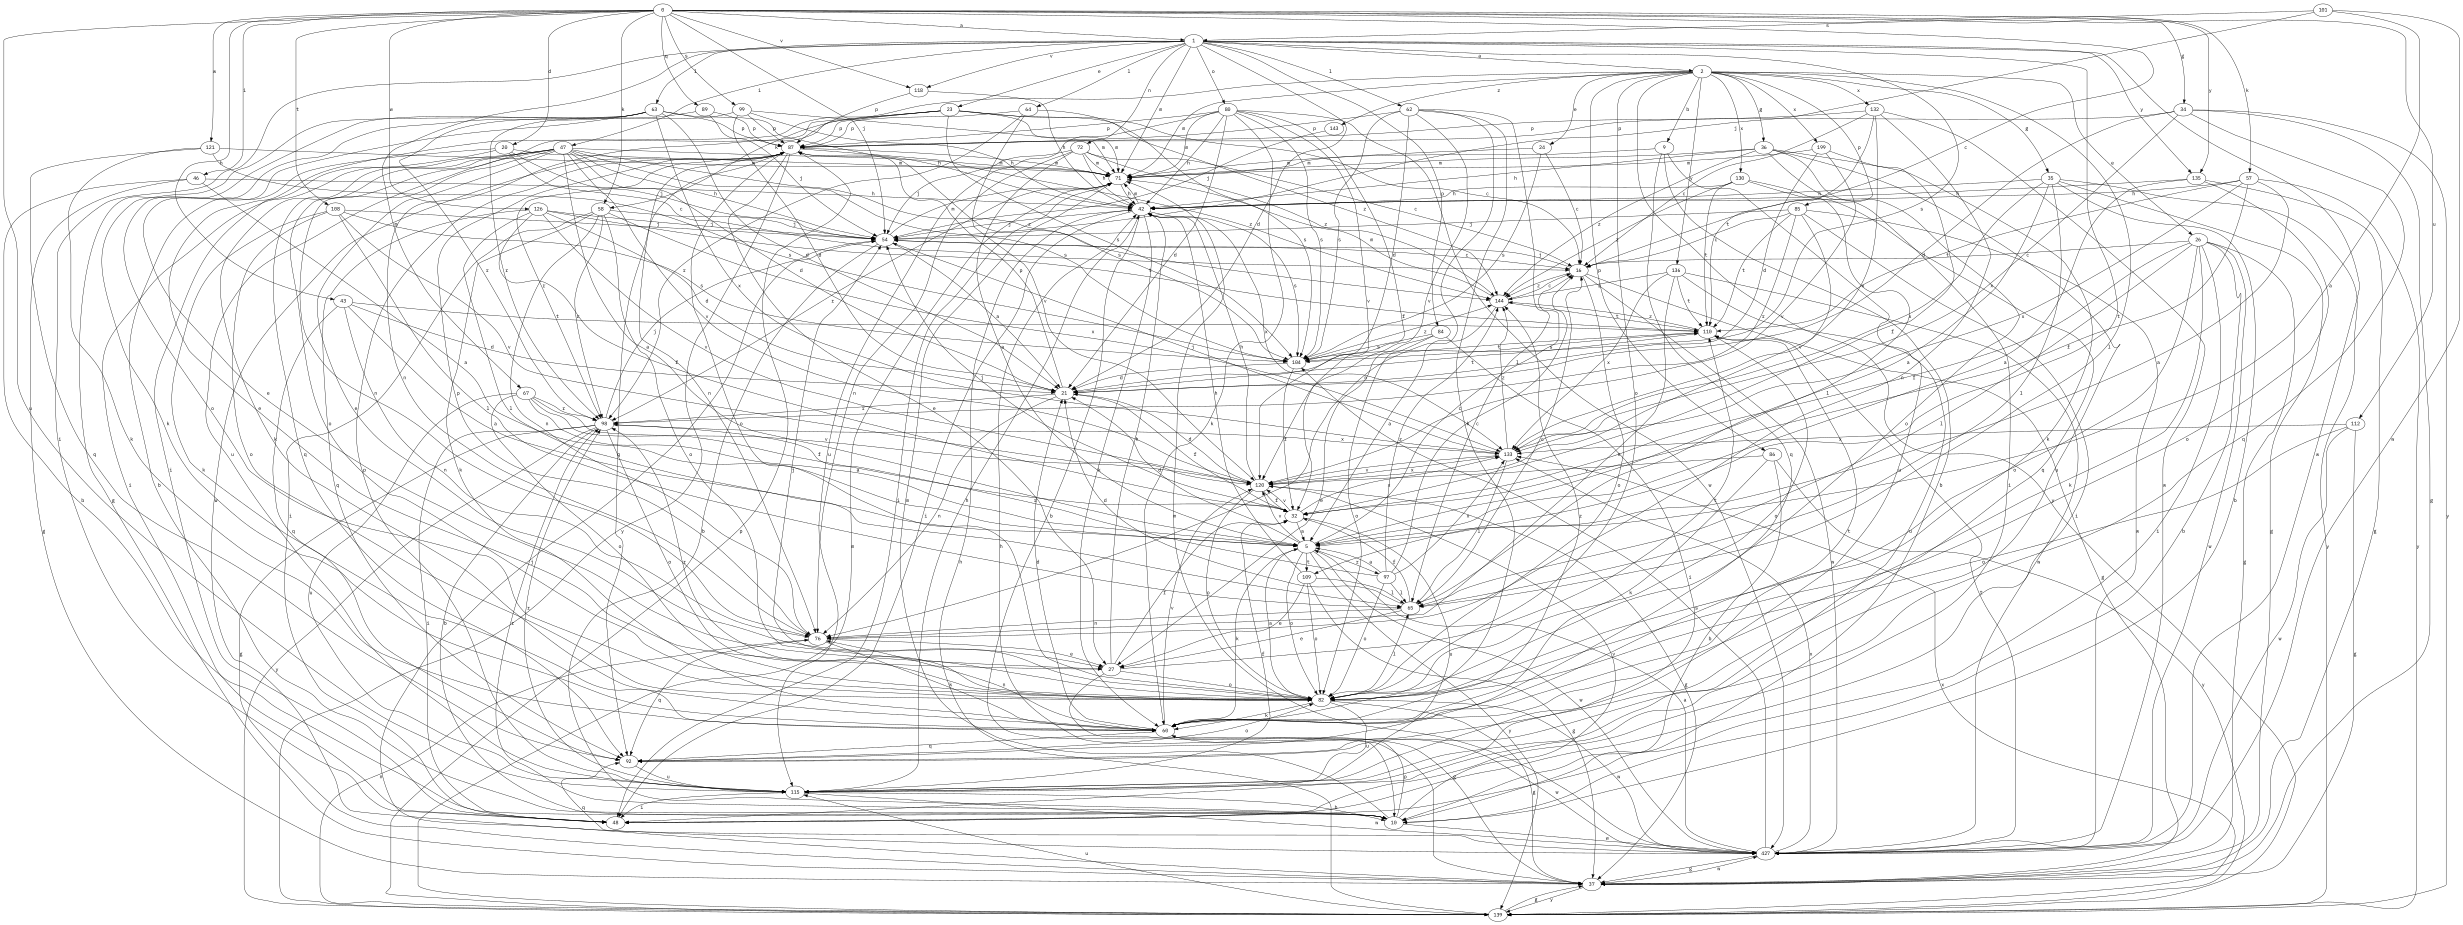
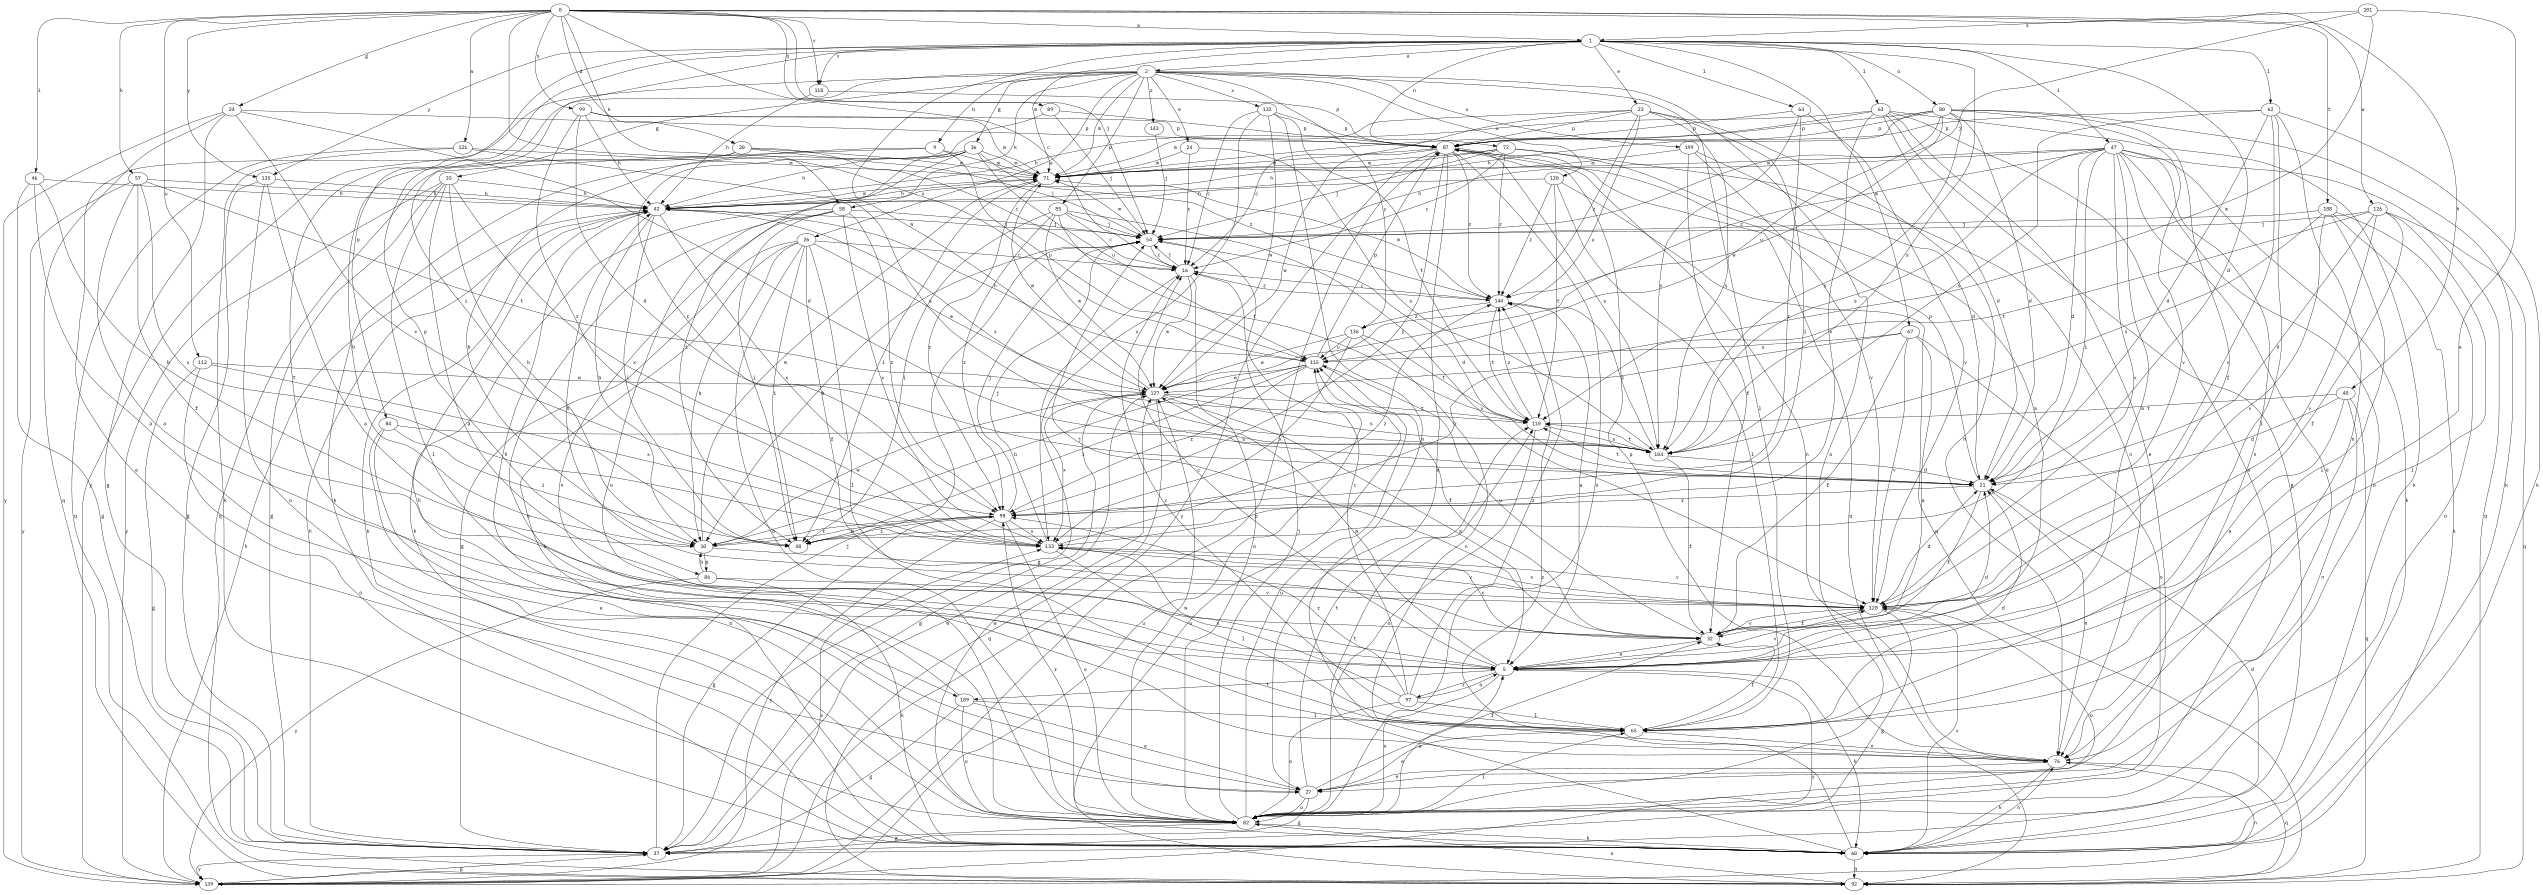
  strict digraph {
    fontname="IBM Plex Mono"
    node [fontname="IBM Plex Mono"]
    edge [fontname="IBM Plex Mono"]
    0
    1
    16
    20
    34
-   40 [label=43]
+   40
    46
    54
    57
    58
    89
    99
    108
    112
    115
    118
    121
    126
    135
    2
    21
    23
    47
    48
    62
    63
    64
    67
    71
    72
    80
    84
    104
    109
-   127 [label=427]
+   127
    82
    37
    144
    10
    27
    139
    92
    87
    133
    5
    76
    110
    42
    32
    60
    98
    65
    120
    9
    24
    26
    35
    36
    85
    86
    n61 [label=199]
    130
    132
    136
    143
    101
    97
    0 -> 1 [label=a]
    0 -> 16 [label=c]
    0 -> 20 [label=d]
    0 -> 34 [label=g]
    0 -> 40 [label=h]
    0 -> 46 [label=i]
    0 -> 54 [label=j]
    0 -> 57 [label=k]
    0 -> 58 [label=k]
    0 -> 89 [label=q]
    0 -> 99 [label=s]
    0 -> 108 [label=t]
    0 -> 112 [label=u]
    0 -> 115 [label=u]
    0 -> 118 [label=v]
    0 -> 121 [label=w]
    0 -> 126 [label=w]
    0 -> 135 [label=y]
    1 -> 118 [label=v]
    1 -> 135 [label=y]
    1 -> 2 [label=a]
    1 -> 21 [label=d]
    1 -> 23 [label=e]
    1 -> 47 [label=i]
    1 -> 48 [label=i]
    1 -> 62 [label=l]
    1 -> 63 [label=l]
    1 -> 64 [label=l]
    1 -> 67 [label=m]
    1 -> 71 [label=m]
    1 -> 72 [label=n]
    1 -> 80 [label=o]
    1 -> 84 [label=p]
    1 -> 104 [label=s]
    1 -> 109 [label=t]
    1 -> 127 [label=w]
    16 -> 54 [label=j]
    16 -> 127 [label=w]
    16 -> 82 [label=o]
    16 -> 37 [label=g]
    16 -> 144 [label=z]
    20 -> 16 [label=c]
    20 -> 54 [label=j]
    20 -> 71 [label=m]
    20 -> 10 [label=b]
    20 -> 27 [label=e]
    34 -> 21 [label=d]
    34 -> 37 [label=g]
    34 -> 139 [label=y]
    34 -> 92 [label=q]
    34 -> 87 [label=p]
    34 -> 133 [label=x]
    40 -> 21 [label=d]
    40 -> 92 [label=q]
    40 -> 5 [label=a]
    40 -> 76 [label=n]
    40 -> 110 [label=t]
    46 -> 37 [label=g]
    46 -> 10 [label=b]
    46 -> 5 [label=a]
    46 -> 42 [label=h]
    54 -> 16 [label=c]
-   54 -> 21 [label=a]
+   54 -> 21 [label=d]
    54 -> 71 [label=m]
    54 -> 10 [label=b]
    57 -> 139 [label=y]
    57 -> 133 [label=x]
    57 -> 5 [label=a]
    57 -> 110 [label=t]
    57 -> 42 [label=h]
    57 -> 32 [label=f]
    58 -> 54 [label=j]
    58 -> 48 [label=i]
    58 -> 82 [label=o]
    58 -> 133 [label=x]
    58 -> 76 [label=n]
    58 -> 60 [label=k]
    58 -> 98 [label=r]
    89 -> 54 [label=j]
    89 -> 87 [label=p]
    89 -> 98 [label=r]
    99 -> 21 [label=d]
    99 -> 71 [label=m]
    99 -> 87 [label=p]
    99 -> 42 [label=h]
    99 -> 98 [label=r]
    108 -> 54 [label=j]
    108 -> 104 [label=s]
    108 -> 82 [label=o]
    108 -> 60 [label=k]
    108 -> 65 [label=l]
    108 -> 120 [label=v]
    112 -> 127 [label=w]
    112 -> 82 [label=o]
    112 -> 37 [label=g]
    112 -> 133 [label=x]
    115 -> 48 [label=i]
    115 -> 127 [label=w]
    115 -> 10 [label=b]
    115 -> 87 [label=p]
    115 -> 42 [label=h]
    115 -> 32 [label=f]
    115 -> 98 [label=r]
    118 -> 87 [label=p]
    118 -> 42 [label=h]
    121 -> 71 [label=m]
    121 -> 104 [label=s]
    121 -> 92 [label=q]
    121 -> 60 [label=k]
    126 -> 54 [label=j]
    126 -> 21 [label=d]
    126 -> 92 [label=q]
    126 -> 110 [label=t]
    126 -> 32 [label=f]
    126 -> 65 [label=l]
    126 -> 120 [label=v]
    135 -> 82 [label=o]
    135 -> 37 [label=g]
    135 -> 5 [label=a]
    135 -> 42 [label=h]
    2 -> 58 [label=k]
    2 -> 71 [label=m]
    2 -> 82 [label=o]
    2 -> 139 [label=y]
    2 -> 65 [label=l]
    2 -> 9 [label=b]
    2 -> 24 [label=e]
    2 -> 26 [label=e]
    2 -> 35 [label=g]
    2 -> 36 [label=g]
    2 -> 85 [label=p]
    2 -> 86 [label=p]
    2 -> n61 [label=x]
    2 -> 130 [label=x]
    2 -> 132 [label=x]
    2 -> 136 [label=y]
    2 -> 143 [label=z]
    21 -> 87 [label=p]
    21 -> 76 [label=n]
    21 -> 110 [label=t]
    21 -> 32 [label=f]
    21 -> 98 [label=r]
    23 -> 16 [label=c]
    23 -> 115 [label=u]
    23 -> 48 [label=i]
    23 -> 71 [label=m]
    23 -> 104 [label=s]
    23 -> 144 [label=z]
    23 -> 87 [label=p]
    23 -> 76 [label=n]
    47 -> 54 [label=h]
    47 -> 21 [label=d]
    47 -> 48 [label=i]
    47 -> 71 [label=m]
    47 -> 104 [label=s]
    47 -> 82 [label=o]
    47 -> 144 [label=z]
    47 -> 27 [label=e]
    47 -> 92 [label=q]
    47 -> 5 [label=a]
    47 -> 76 [label=n]
    47 -> 60 [label=k]
    47 -> 120 [label=v]
    62 -> 21 [label=d]
    62 -> 104 [label=s]
    62 -> 87 [label=p]
    62 -> 76 [label=n]
    62 -> 60 [label=k]
    62 -> 65 [label=l]
    62 -> 120 [label=v]
    63 -> 21 [label=d]
    63 -> 82 [label=o]
    63 -> 37 [label=g]
    63 -> 27 [label=e]
    63 -> 87 [label=p]
    63 -> 133 [label=x]
    63 -> 42 [label=h]
    63 -> 60 [label=k]
    64 -> 104 [label=s]
    64 -> 87 [label=p]
    64 -> 98 [label=r]
    64 -> 120 [label=v]
    67 -> 115 [label=u]
    67 -> 82 [label=o]
    67 -> 5 [label=a]
    67 -> 32 [label=f]
    67 -> 98 [label=r]
    67 -> 120 [label=v]
    71 -> 48 [label=i]
    71 -> 42 [label=h]
    71 -> 98 [label=r]
    72 -> 16 [label=c]
    72 -> 54 [label=j]
    72 -> 71 [label=m]
    72 -> 144 [label=z]
    72 -> 5 [label=a]
    72 -> 76 [label=n]
    72 -> 42 [label=h]
    80 -> 115 [label=u]
    80 -> 21 [label=d]
    80 -> 71 [label=m]
    80 -> 104 [label=s]
    80 -> 127 [label=w]
    80 -> 87 [label=p]
    80 -> 42 [label=h]
    80 -> 32 [label=f]
    80 -> 60 [label=k]
    80 -> 120 [label=v]
    84 -> 48 [label=i]
    84 -> 104 [label=s]
    84 -> 82 [label=o]
    84 -> 27 [label=e]
    104 -> 21 [label=d]
    104 -> 144 [label=z]
    104 -> 110 [label=t]
    104 -> 32 [label=f]
    109 -> 82 [label=o]
    109 -> 37 [label=g]
    109 -> 27 [label=e]
    109 -> 42 [label=h]
    109 -> 65 [label=l]
    127 -> 71 [label=m]
    127 -> 104 [label=s]
    127 -> 37 [label=g]
    127 -> 92 [label=q]
    127 -> 133 [label=x]
    127 -> 5 [label=a]
    127 -> 110 [label=t]
    82 -> 54 [label=j]
    82 -> 115 [label=u]
    82 -> 127 [label=w]
    82 -> 37 [label=g]
    82 -> 5 [label=a]
    82 -> 60 [label=k]
    82 -> 98 [label=r]
    82 -> 65 [label=l]
    37 -> 54 [label=j]
    37 -> 127 [label=w]
    37 -> 139 [label=y]
    37 -> 42 [label=h]
    144 -> 16 [label=c]
    144 -> 71 [label=m]
    144 -> 5 [label=a]
    144 -> 110 [label=t]
    10 -> 71 [label=m]
    10 -> 127 [label=w]
    10 -> 98 [label=r]
    10 -> 120 [label=v]
-   10 -> 60 [label=p]
+   10 -> 86 [label=p]
    27 -> 82 [label=o]
    27 -> 37 [label=g]
    27 -> 110 [label=t]
    27 -> 42 [label=h]
    27 -> 32 [label=f]
    139 -> 115 [label=u]
-   139 -> 71 [label=m]
    139 -> 37 [label=g]
    139 -> 87 [label=p]
    139 -> 133 [label=x]
    139 -> 76 [label=n]
    139 -> 42 [label=h]
    92 -> 115 [label=u]
    92 -> 82 [label=o]
    87 -> 71 [label=m]
    87 -> 104 [label=s]
    87 -> 127 [label=w]
    87 -> 82 [label=o]
    87 -> 144 [label=z]
    87 -> 27 [label=e]
    87 -> 139 [label=y]
    87 -> 92 [label=q]
    87 -> 76 [label=n]
    87 -> 98 [label=r]
    133 -> 54 [label=j]
    133 -> 144 [label=z]
    133 -> 65 [label=l]
    133 -> 120 [label=v]
    5 -> 16 [label=c]
    5 -> 21 [label=d]
    5 -> 109 [label=t]
    5 -> 127 [label=w]
    5 -> 82 [label=o]
    5 -> 139 [label=y]
    5 -> 60 [label=k]
    5 -> 120 [label=v]
    5 -> 97 [label=r]
    76 -> 27 [label=e]
    76 -> 92 [label=q]
    76 -> 87 [label=p]
    76 -> 60 [label=k]
    110 -> 104 [label=s]
    110 -> 82 [label=o]
    110 -> 144 [label=z]
    42 -> 54 [label=j]
    42 -> 48 [label=i]
    42 -> 71 [label=m]
    42 -> 104 [label=s]
    42 -> 10 [label=b]
    42 -> 133 [label=x]
    42 -> 60 [label=k]
    32 -> 54 [label=j]
    32 -> 115 [label=u]
    32 -> 133 [label=x]
    32 -> 5 [label=a]
    32 -> 120 [label=v]
    60 -> 21 [label=d]
    60 -> 127 [label=w]
    60 -> 144 [label=z]
    60 -> 92 [label=q]
    60 -> 76 [label=n]
    60 -> 110 [label=t]
    60 -> 120 [label=v]
    98 -> 54 [label=j]
    98 -> 48 [label=i]
    98 -> 82 [label=o]
    98 -> 37 [label=g]
    98 -> 10 [label=b]
    98 -> 139 [label=y]
    98 -> 133 [label=x]
    65 -> 16 [label=c]
    65 -> 21 [label=d]
    65 -> 27 [label=e]
    65 -> 76 [label=n]
    65 -> 32 [label=f]
    120 -> 21 [label=d]
    120 -> 82 [label=o]
    120 -> 37 [label=g]
    120 -> 133 [label=x]
    120 -> 42 [label=h]
    120 -> 32 [label=f]
    9 -> 115 [label=u]
    9 -> 71 [label=m]
    9 -> 10 [label=b]
    9 -> 92 [label=q]
    24 -> 16 [label=c]
    24 -> 71 [label=m]
    24 -> 104 [label=s]
    26 -> 16 [label=c]
    26 -> 48 [label=i]
    26 -> 127 [label=w]
    26 -> 82 [label=o]
    26 -> 37 [label=g]
    26 -> 10 [label=b]
    26 -> 32 [label=f]
    26 -> 60 [label=k]
    26 -> 65 [label=l]
    35 -> 37 [label=g]
    35 -> 10 [label=b]
    35 -> 139 [label=y]
    35 -> 133 [label=x]
    35 -> 5 [label=a]
    35 -> 42 [label=h]
    35 -> 65 [label=l]
    36 -> 115 [label=u]
    36 -> 48 [label=i]
    36 -> 71 [label=m]
    36 -> 82 [label=o]
    36 -> 144 [label=z]
    36 -> 42 [label=h]
    36 -> 60 [label=k]
    85 -> 16 [label=c]
    85 -> 54 [label=j]
    85 -> 48 [label=i]
    85 -> 127 [label=w]
    85 -> 110 [label=t]
    85 -> 98 [label=r]
    85 -> 120 [label=v]
    86 -> 10 [label=b]
    86 -> 139 [label=y]
    86 -> 60 [label=k]
    86 -> 120 [label=v]
    n61 -> 21 [label=d]
    n61 -> 71 [label=m]
    n61 -> 32 [label=f]
    n61 -> 120 [label=v]
    130 -> 144 [label=z]
    130 -> 92 [label=q]
    130 -> 110 [label=t]
    130 -> 42 [label=h]
    130 -> 65 [label=l]
    132 -> 16 [label=c]
    132 -> 127 [label=w]
    132 -> 87 [label=p]
    132 -> 133 [label=x]
    132 -> 76 [label=n]
    132 -> 110 [label=t]
    136 -> 115 [label=u]
    136 -> 127 [label=w]
-   136 -> 144 [label=z]
+   144 -> 136 [label=z]
    136 -> 133 [label=x]
    136 -> 76 [label=n]
    136 -> 110 [label=t]
    143 -> 54 [label=j]
    101 -> 1 [label=s]
    101 -> 54 [label=j]
    101 -> 127 [label=w]
    101 -> 5 [label=a]
    97 -> 16 [label=c]
    97 -> 82 [label=o]
    97 -> 144 [label=z]
    97 -> 133 [label=x]
    97 -> 5 [label=a]
    97 -> 98 [label=r]
    97 -> 65 [label=l]
  }
